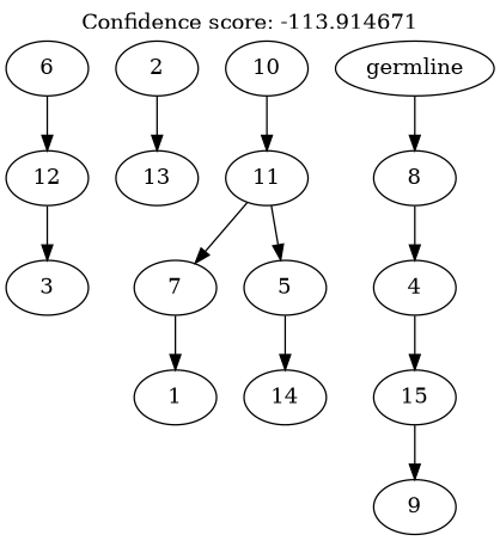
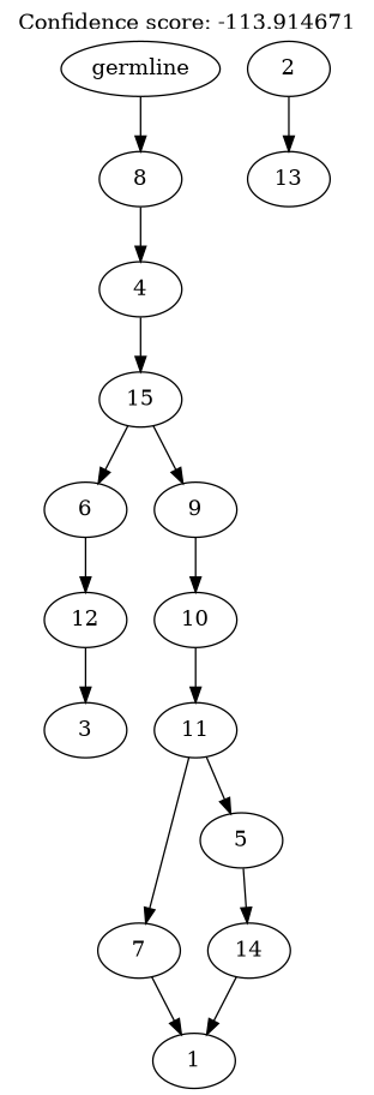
  digraph {
    label="Confidence score: -113.914671"
    labelloc=t
    n1 [label=12]
    n2 [label=3]
    n3 [label=6]
    n4 [label=2]
    n5 [label=13]
    n6 [label=7]
    n7 [label=1]
    n8 [label=14]
    n9 [label=5]
    n10 [label=11]
    n11 [label=10]
    n12 [label=9]
    n13 [label=15]
    n14 [label=4]
    n15 [label=8]
    n16 [label=germline]
    n1 -> n2
    n3 -> n1
    n4 -> n5
    n6 -> n7
+   n8 -> n7
    n9 -> n8
    n10 -> n6
    n10 -> n9
    n11 -> n10
+   n12 -> n11
+   n13 -> n3
    n13 -> n12
    n14 -> n13
    n15 -> n14
    n16 -> n15
  }
